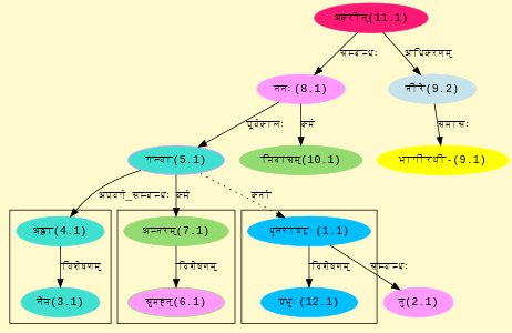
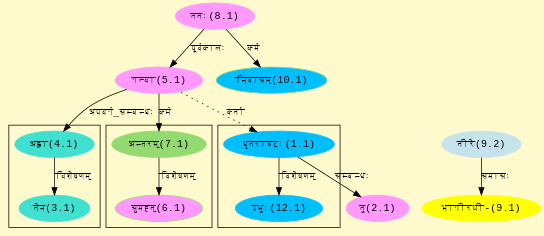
  digraph {
    bgcolor=lemonchiffon1
    compound=true
    fontname="Liberation Mono"
    rankdir=BT
    node [color="#93DB70" fontname="Liberation Mono" style=filled]
    edge [dir=back fontname="Liberation Mono"]
    n1 [color="#40E0D0" label="तेन(3.1)"]
    n2 [color="#40E0D0" label="अह्ना(4.1)"]
    n3 [fillcolor="#FF99FF" label="सुमहत्(6.1)"]
    n4 [label="अन्तरम्(7.1)"]
    n5 [color="#00BFFF" label="प्रभुः(12.1)"]
    n6 [color="#00BFFF" label="धृतराष्ट्रः(1.1)"]
-   n7 [color="#FF99FF" label="गत्वा(5.1)" fillcolor="#40E0D0"]
+   n7 [color="#FF99FF" label="गत्वा(5.1)"]
    n8 [color="#FF99FF" label="ततः(8.1)"]
-   n9 [color="#FF1975" label="अकरोत्(11.1)"]
    n10 [color="#FF99FF" label="तु(2.1)"]
    n11 [color="#FFFF00" label="भागीरथी-(9.1)"]
    n12 [color="#C6E2EB" label="तीरे(9.2)"]
-   n13 [label="निवासम्(10.1)"]
+   n13 [label="निवासम्(10.1)" fillcolor="#00BFFF"]
    subgraph cluster_1 {
      n1
      n2
    }
    subgraph cluster_2 {
      n3
      n4
    }
    subgraph cluster_3 {
      n5
      n6
    }
    n1 -> n2 [label="विशेषणम्"]
    n2 -> n7 [label="अपवर्ग_सम्बन्धः"]
    n3 -> n4 [label="विशेषणम्"]
    n4 -> n7 [label="कर्म"]
    n5 -> n6 [label="विशेषणम्"]
    n6 -> n7 [label="कर्ता" style=dotted]
    n7 -> n8 [label="पूर्वकालः"]
-   n8 -> n9 [label="सम्बन्धः"]
    n10 -> n6 [label="सम्बन्धः"]
    n11 -> n12 [label="समासः"]
-   n12 -> n9 [label="अधिकरणम्"]
    n13 -> n8 [label="कर्म"]
  }
